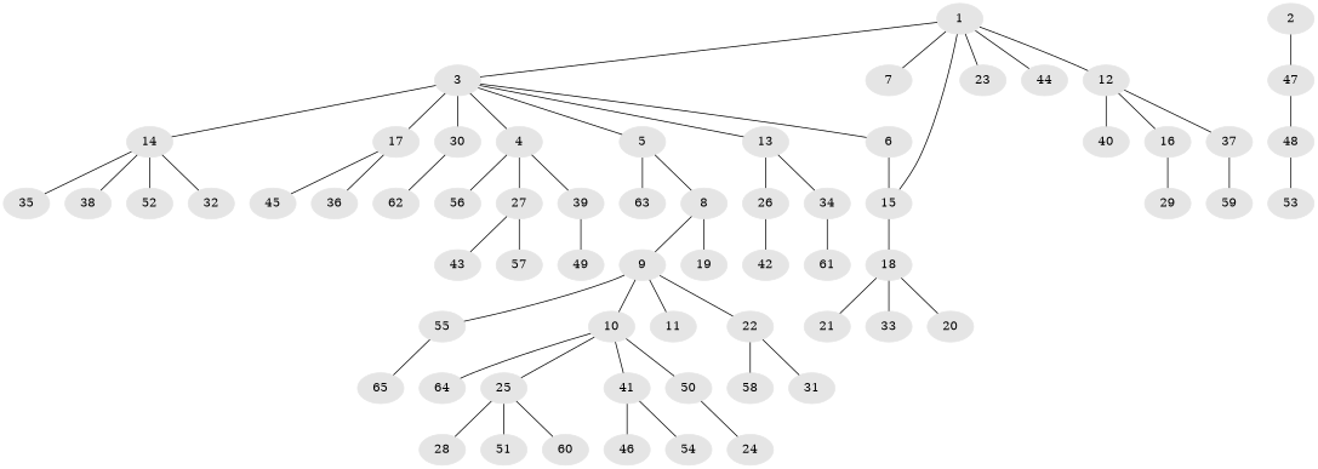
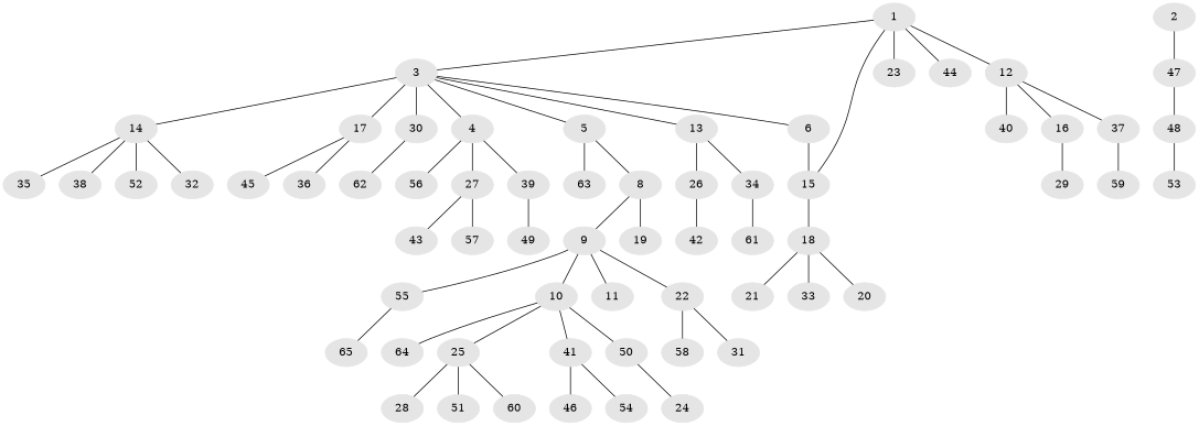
  graph {
    node [color=gray90 style=filled]
    edge [weight=1.0]
    1
    3
-   7
    12
    23
    44
    15
    2
    47
    4
    5
    6
    13
    14
    17
    30
    16
    37
    40
    48
    27
    39
    56
    8
    63
    26
    34
    32
    35
    38
    52
    36
    45
    62
    43
    57
    49
    9
    19
    18
    10
    11
    22
    55
    25
    41
    50
    64
    31
    58
    65
    28
    51
    60
    46
    54
    24
    29
    59
    42
    61
    20
    21
    33
    53
    1 -- 3
-   1 -- 7
    1 -- 12
    1 -- 23
    1 -- 44
    1 -- 15
    3 -- 4
    3 -- 5
    3 -- 6
    3 -- 13
    3 -- 14
    3 -- 17 [weight=4.0]
    3 -- 30
    12 -- 16
    12 -- 37
    12 -- 40 [weight=4.0]
    15 -- 18
    2 -- 47
    47 -- 48
    4 -- 27
    4 -- 39
    4 -- 56
    5 -- 8
    5 -- 63 [weight=2.0]
    6 -- 15 [weight=7.0]
    13 -- 26
    13 -- 34
    14 -- 32
    14 -- 35
    14 -- 38
    14 -- 52
    17 -- 36
    17 -- 45
    30 -- 62
    16 -- 29 [weight=2.0]
    37 -- 59
    48 -- 53 [weight=2.0]
    27 -- 43
    27 -- 57
    39 -- 49
    8 -- 9
    8 -- 19 [weight=4.0]
    26 -- 42
    34 -- 61
    9 -- 10
    9 -- 11
    9 -- 22
    9 -- 55
    18 -- 20
    18 -- 21
    18 -- 33
    10 -- 25
    10 -- 41
    10 -- 50
    10 -- 64
    22 -- 31
    22 -- 58
    55 -- 65
    25 -- 28 [weight=4.0]
    25 -- 51
    25 -- 60
    41 -- 46
    41 -- 54 [weight=2.0]
    50 -- 24
  }
